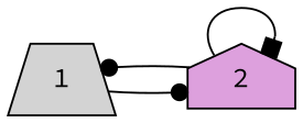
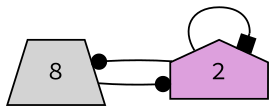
  digraph {
    rankdir=LR
    fontname="Source Code Pro"
    node [style=filled color=black fontname="Source Code Pro"]
    edge [guard="{x0 < 2}" arrowhead=dot fontname="Source Code Pro"]
-   1 [init=1 match=0 fillcolor=lightgrey shape=trapezium]
+   1 [init=1 match=0 fillcolor=lightgrey shape=trapezium label=8]
    2 [init=0 match=1 fillcolor=plum shape=house]
    1 -> 2
    2 -> 1 [guard="{x1 < 1}" reset="{0}"]
    2 -> 2 [reset="{1}" arrowhead=box]
  }
